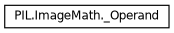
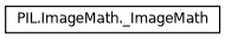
  digraph {
    rankdir=TB
-   n1 [color=black fillcolor=white fontname=Helvetica fontsize=10 height=0.2 label="PIL.ImageMath._Operand" shape=record style=filled width=0.4]
+   n1 [color=black fillcolor=white fontname=Helvetica fontsize=10 height=0.2 label="PIL.ImageMath._ImageMath" shape=record style=filled width=0.4]
  }
